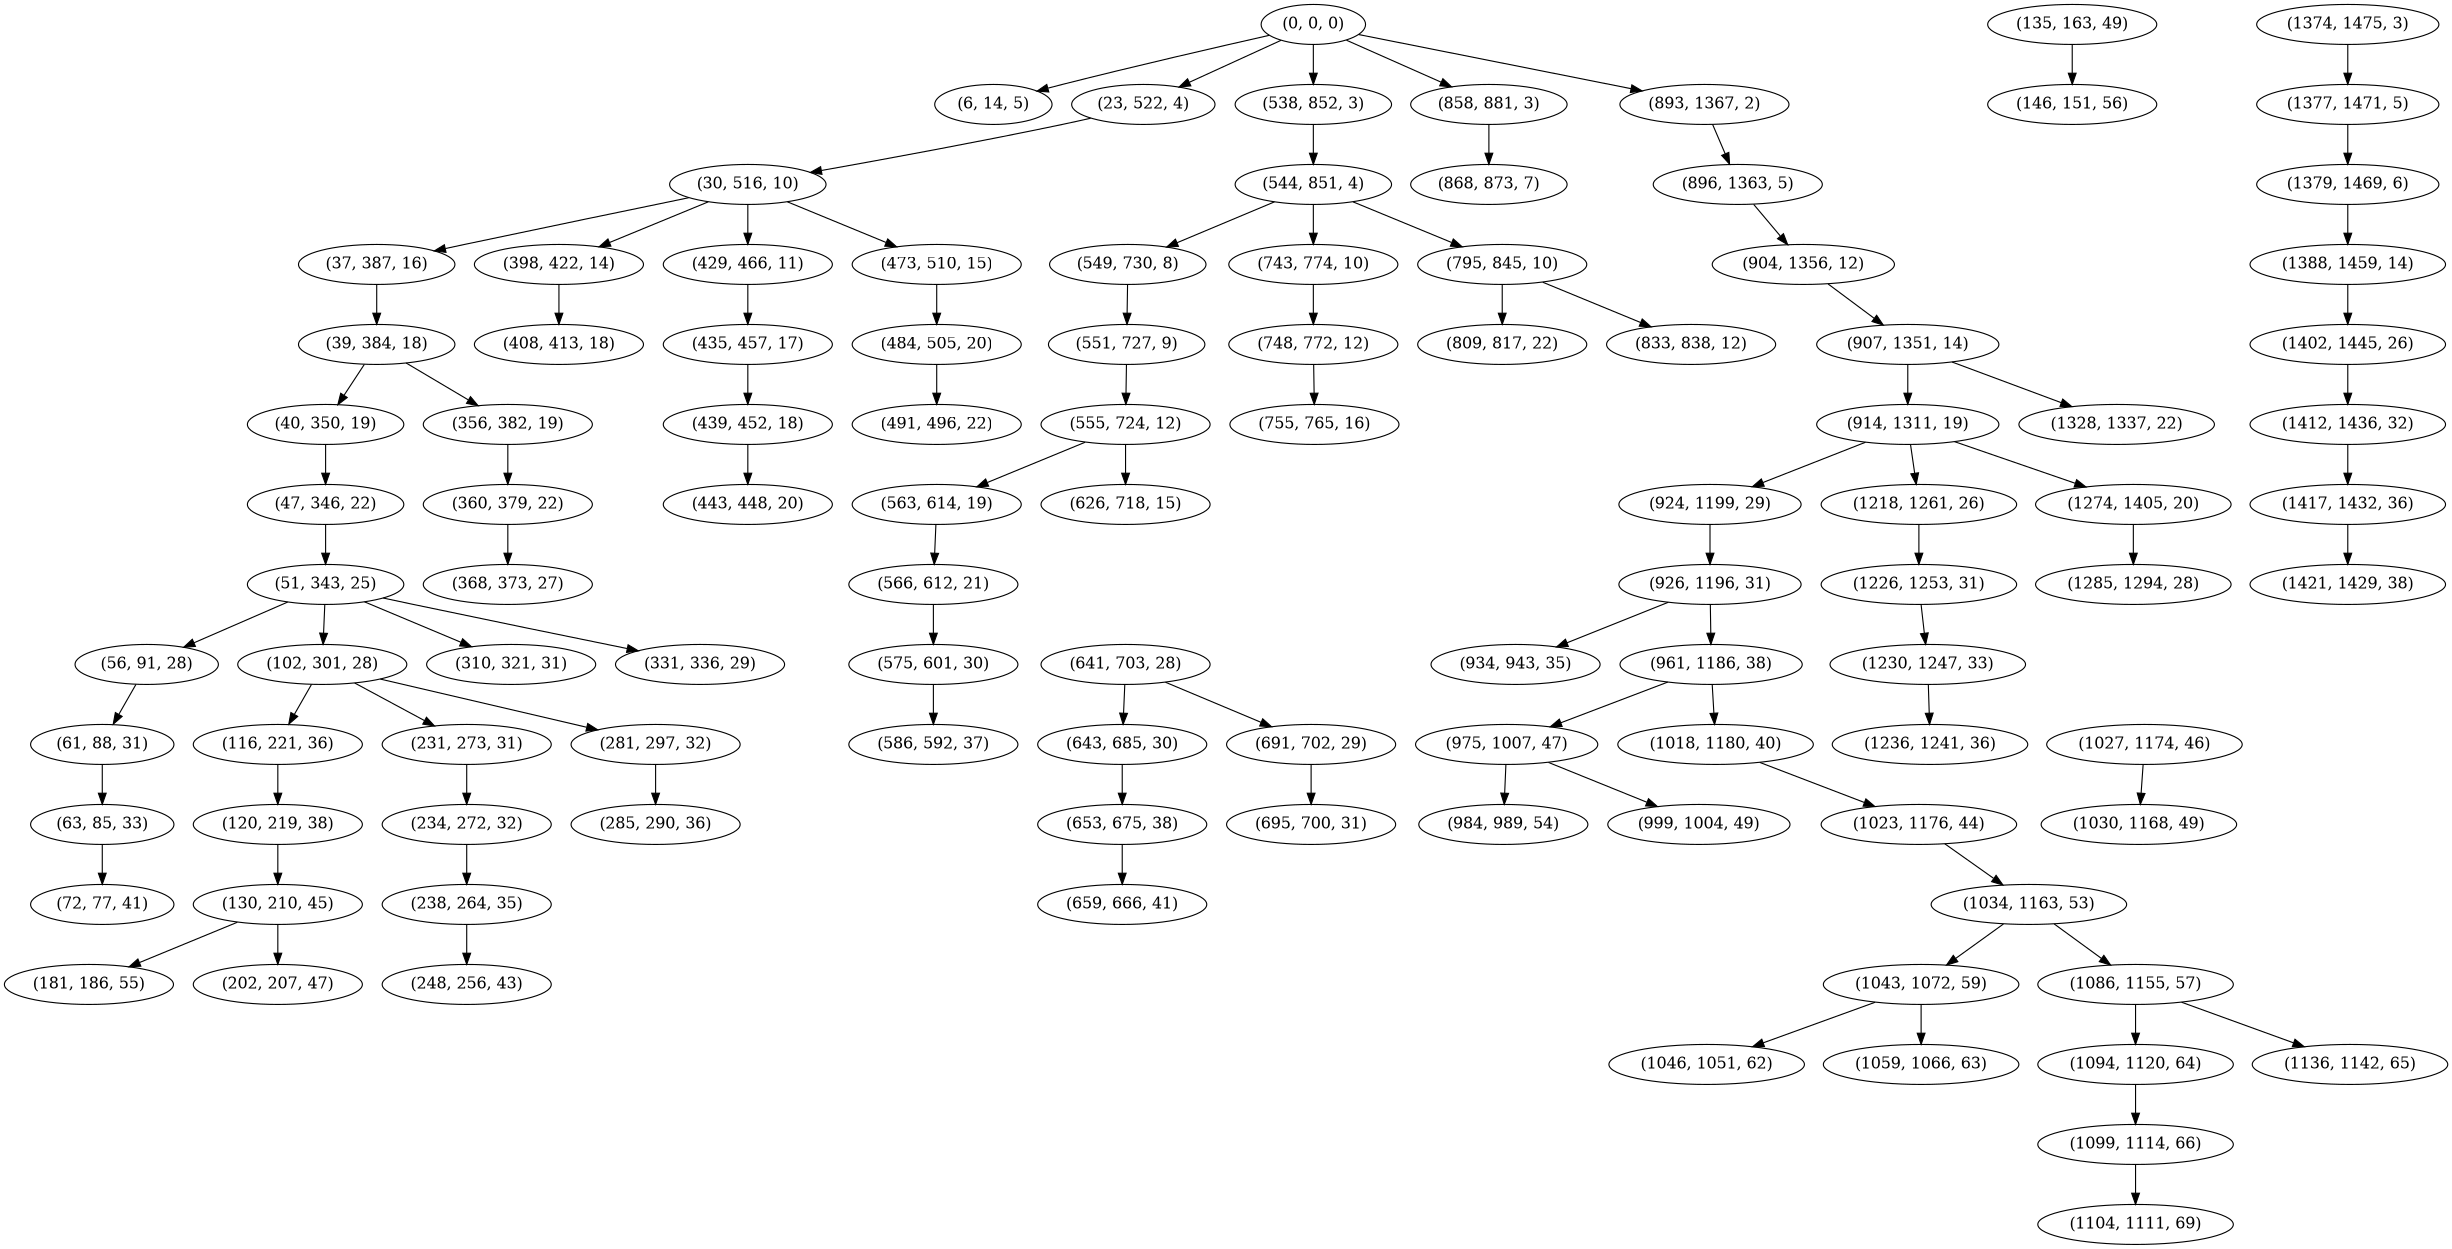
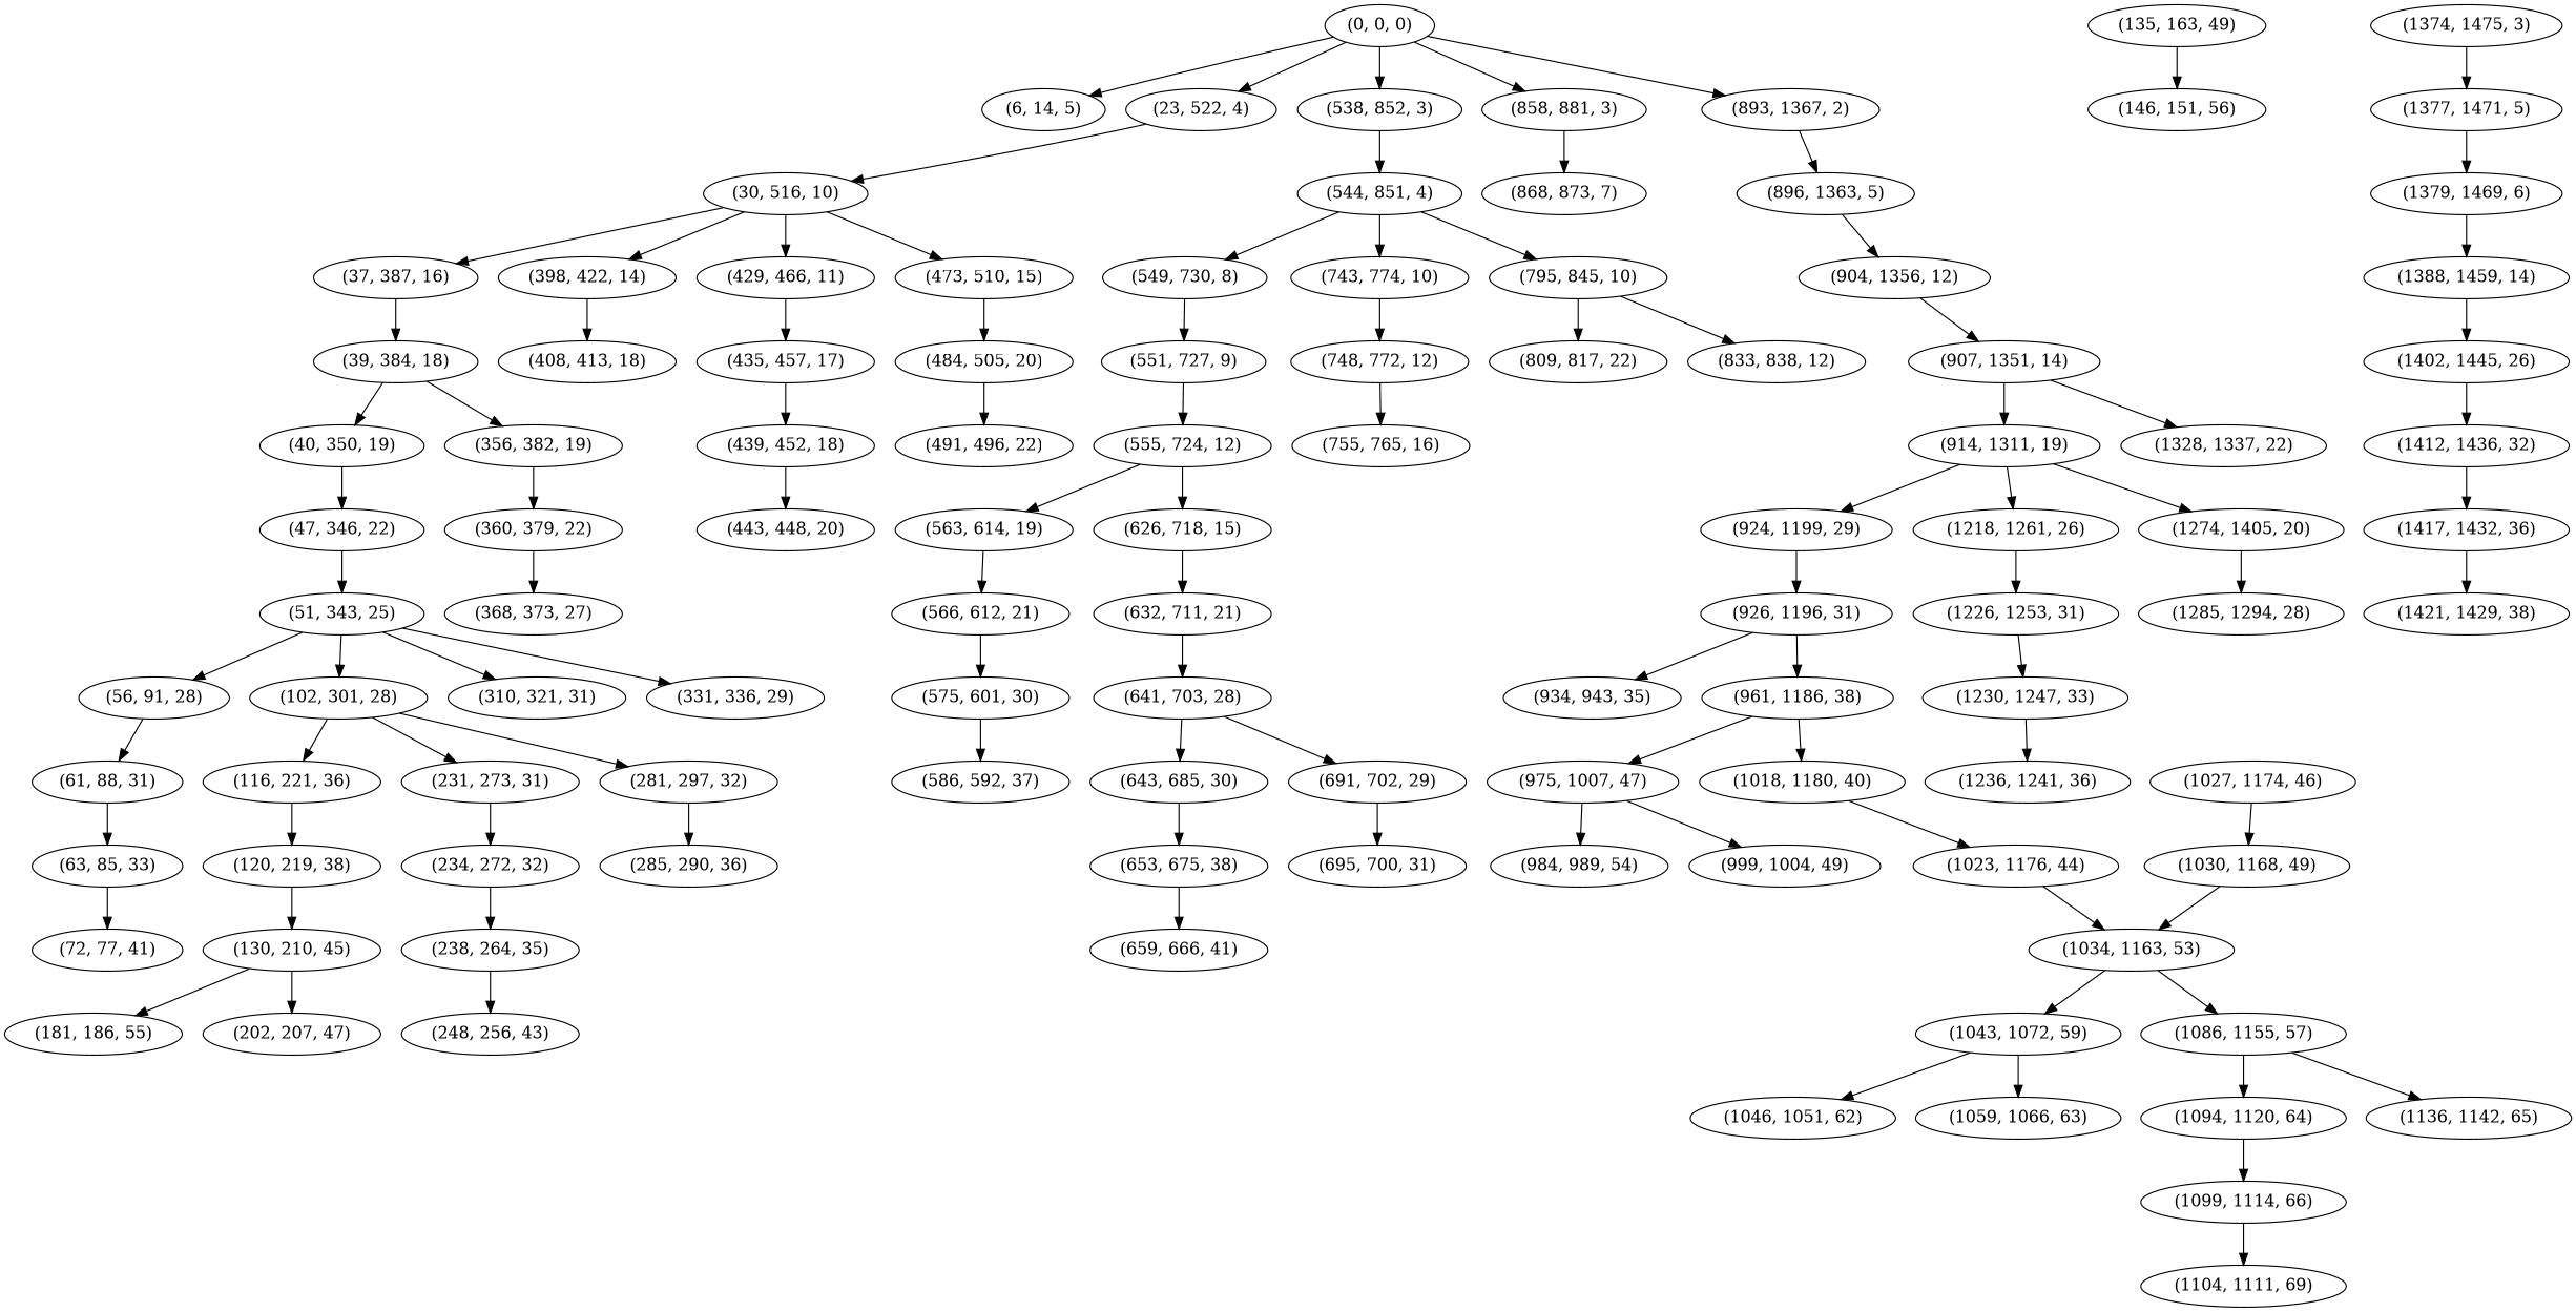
  digraph {
    "(0, 0, 0)"
    "(6, 14, 5)"
    "(23, 522, 4)"
    "(538, 852, 3)"
    "(858, 881, 3)"
    "(893, 1367, 2)"
    "(30, 516, 10)"
    "(544, 851, 4)"
    "(868, 873, 7)"
    "(896, 1363, 5)"
    "(37, 387, 16)"
    "(398, 422, 14)"
    "(429, 466, 11)"
    "(473, 510, 15)"
    "(39, 384, 18)"
    "(408, 413, 18)"
    "(435, 457, 17)"
    "(484, 505, 20)"
    "(40, 350, 19)"
    "(356, 382, 19)"
    "(47, 346, 22)"
    "(360, 379, 22)"
    "(51, 343, 25)"
    "(56, 91, 28)"
    "(102, 301, 28)"
    "(310, 321, 31)"
    "(331, 336, 29)"
    "(61, 88, 31)"
    "(116, 221, 36)"
    "(231, 273, 31)"
    "(281, 297, 32)"
    "(63, 85, 33)"
    "(72, 77, 41)"
    "(120, 219, 38)"
    "(234, 272, 32)"
    "(285, 290, 36)"
    "(130, 210, 45)"
    "(181, 186, 55)"
    "(202, 207, 47)"
    "(135, 163, 49)"
    "(146, 151, 56)"
    "(238, 264, 35)"
    "(248, 256, 43)"
    "(368, 373, 27)"
    "(439, 452, 18)"
    "(443, 448, 20)"
    "(491, 496, 22)"
    "(549, 730, 8)"
    "(743, 774, 10)"
    "(795, 845, 10)"
    "(551, 727, 9)"
    "(748, 772, 12)"
    "(809, 817, 22)"
    "(833, 838, 12)"
    "(555, 724, 12)"
    "(563, 614, 19)"
    "(626, 718, 15)"
    "(566, 612, 21)"
+   "(632, 711, 21)"
    "(575, 601, 30)"
    "(586, 592, 37)"
    "(641, 703, 28)"
    "(643, 685, 30)"
    "(691, 702, 29)"
    "(653, 675, 38)"
    "(695, 700, 31)"
    "(659, 666, 41)"
    "(755, 765, 16)"
    "(904, 1356, 12)"
    "(907, 1351, 14)"
    "(914, 1311, 19)"
    "(1328, 1337, 22)"
    "(924, 1199, 29)"
    "(1218, 1261, 26)"
    n75 [label="(1274, 1405, 20)"]
    "(926, 1196, 31)"
    "(1226, 1253, 31)"
    "(1285, 1294, 28)"
    "(934, 943, 35)"
    "(961, 1186, 38)"
    "(975, 1007, 47)"
    "(1018, 1180, 40)"
    "(984, 989, 54)"
    "(999, 1004, 49)"
    "(1023, 1176, 44)"
    "(1034, 1163, 53)"
    "(1027, 1174, 46)"
    "(1030, 1168, 49)"
    "(1043, 1072, 59)"
    "(1086, 1155, 57)"
    "(1046, 1051, 62)"
    "(1059, 1066, 63)"
    "(1094, 1120, 64)"
    "(1136, 1142, 65)"
    "(1099, 1114, 66)"
    "(1104, 1111, 69)"
    "(1230, 1247, 33)"
    "(1236, 1241, 36)"
    "(1374, 1475, 3)"
    "(1377, 1471, 5)"
    "(1379, 1469, 6)"
    "(1388, 1459, 14)"
    "(1402, 1445, 26)"
    "(1412, 1436, 32)"
    "(1417, 1432, 36)"
    "(1421, 1429, 38)"
    "(0, 0, 0)" -> "(6, 14, 5)"
    "(0, 0, 0)" -> "(23, 522, 4)"
    "(0, 0, 0)" -> "(538, 852, 3)"
    "(0, 0, 0)" -> "(858, 881, 3)"
    "(0, 0, 0)" -> "(893, 1367, 2)"
    "(23, 522, 4)" -> "(30, 516, 10)"
    "(538, 852, 3)" -> "(544, 851, 4)"
    "(858, 881, 3)" -> "(868, 873, 7)"
    "(893, 1367, 2)" -> "(896, 1363, 5)"
    "(30, 516, 10)" -> "(37, 387, 16)"
    "(30, 516, 10)" -> "(398, 422, 14)"
    "(30, 516, 10)" -> "(429, 466, 11)"
    "(30, 516, 10)" -> "(473, 510, 15)"
    "(544, 851, 4)" -> "(549, 730, 8)"
    "(544, 851, 4)" -> "(743, 774, 10)"
    "(544, 851, 4)" -> "(795, 845, 10)"
    "(896, 1363, 5)" -> "(904, 1356, 12)"
    "(37, 387, 16)" -> "(39, 384, 18)"
    "(398, 422, 14)" -> "(408, 413, 18)"
    "(429, 466, 11)" -> "(435, 457, 17)"
    "(473, 510, 15)" -> "(484, 505, 20)"
    "(39, 384, 18)" -> "(40, 350, 19)"
    "(39, 384, 18)" -> "(356, 382, 19)"
    "(435, 457, 17)" -> "(439, 452, 18)"
    "(484, 505, 20)" -> "(491, 496, 22)"
    "(40, 350, 19)" -> "(47, 346, 22)"
    "(356, 382, 19)" -> "(360, 379, 22)"
    "(47, 346, 22)" -> "(51, 343, 25)"
    "(360, 379, 22)" -> "(368, 373, 27)"
    "(51, 343, 25)" -> "(56, 91, 28)"
    "(51, 343, 25)" -> "(102, 301, 28)"
    "(51, 343, 25)" -> "(310, 321, 31)"
    "(51, 343, 25)" -> "(331, 336, 29)"
    "(56, 91, 28)" -> "(61, 88, 31)"
    "(102, 301, 28)" -> "(116, 221, 36)"
    "(102, 301, 28)" -> "(231, 273, 31)"
    "(102, 301, 28)" -> "(281, 297, 32)"
    "(61, 88, 31)" -> "(63, 85, 33)"
    "(116, 221, 36)" -> "(120, 219, 38)"
    "(231, 273, 31)" -> "(234, 272, 32)"
    "(281, 297, 32)" -> "(285, 290, 36)"
    "(63, 85, 33)" -> "(72, 77, 41)"
    "(120, 219, 38)" -> "(130, 210, 45)"
    "(234, 272, 32)" -> "(238, 264, 35)"
    "(130, 210, 45)" -> "(181, 186, 55)"
    "(130, 210, 45)" -> "(202, 207, 47)"
    "(135, 163, 49)" -> "(146, 151, 56)"
    "(238, 264, 35)" -> "(248, 256, 43)"
    "(439, 452, 18)" -> "(443, 448, 20)"
    "(549, 730, 8)" -> "(551, 727, 9)"
    "(743, 774, 10)" -> "(748, 772, 12)"
    "(795, 845, 10)" -> "(809, 817, 22)"
    "(795, 845, 10)" -> "(833, 838, 12)"
    "(551, 727, 9)" -> "(555, 724, 12)"
    "(748, 772, 12)" -> "(755, 765, 16)"
    "(555, 724, 12)" -> "(563, 614, 19)"
    "(555, 724, 12)" -> "(626, 718, 15)"
    "(563, 614, 19)" -> "(566, 612, 21)"
+   "(626, 718, 15)" -> "(632, 711, 21)"
    "(566, 612, 21)" -> "(575, 601, 30)"
+   "(632, 711, 21)" -> "(641, 703, 28)"
    "(575, 601, 30)" -> "(586, 592, 37)"
    "(641, 703, 28)" -> "(643, 685, 30)"
    "(641, 703, 28)" -> "(691, 702, 29)"
    "(643, 685, 30)" -> "(653, 675, 38)"
    "(691, 702, 29)" -> "(695, 700, 31)"
    "(653, 675, 38)" -> "(659, 666, 41)"
    "(904, 1356, 12)" -> "(907, 1351, 14)"
    "(907, 1351, 14)" -> "(914, 1311, 19)"
    "(907, 1351, 14)" -> "(1328, 1337, 22)"
    "(914, 1311, 19)" -> "(924, 1199, 29)"
    "(914, 1311, 19)" -> "(1218, 1261, 26)"
    "(914, 1311, 19)" -> n75
    "(924, 1199, 29)" -> "(926, 1196, 31)"
    "(1218, 1261, 26)" -> "(1226, 1253, 31)"
    n75 -> "(1285, 1294, 28)"
    "(926, 1196, 31)" -> "(934, 943, 35)"
    "(926, 1196, 31)" -> "(961, 1186, 38)"
    "(1226, 1253, 31)" -> "(1230, 1247, 33)"
    "(961, 1186, 38)" -> "(975, 1007, 47)"
    "(961, 1186, 38)" -> "(1018, 1180, 40)"
    "(975, 1007, 47)" -> "(984, 989, 54)"
    "(975, 1007, 47)" -> "(999, 1004, 49)"
    "(1018, 1180, 40)" -> "(1023, 1176, 44)"
    "(1023, 1176, 44)" -> "(1034, 1163, 53)"
    "(1034, 1163, 53)" -> "(1043, 1072, 59)"
    "(1034, 1163, 53)" -> "(1086, 1155, 57)"
    "(1027, 1174, 46)" -> "(1030, 1168, 49)"
+   "(1030, 1168, 49)" -> "(1034, 1163, 53)"
    "(1043, 1072, 59)" -> "(1046, 1051, 62)"
    "(1043, 1072, 59)" -> "(1059, 1066, 63)"
    "(1086, 1155, 57)" -> "(1094, 1120, 64)"
    "(1086, 1155, 57)" -> "(1136, 1142, 65)"
    "(1094, 1120, 64)" -> "(1099, 1114, 66)"
    "(1099, 1114, 66)" -> "(1104, 1111, 69)"
    "(1230, 1247, 33)" -> "(1236, 1241, 36)"
    "(1374, 1475, 3)" -> "(1377, 1471, 5)"
    "(1377, 1471, 5)" -> "(1379, 1469, 6)"
    "(1379, 1469, 6)" -> "(1388, 1459, 14)"
    "(1388, 1459, 14)" -> "(1402, 1445, 26)"
    "(1402, 1445, 26)" -> "(1412, 1436, 32)"
    "(1412, 1436, 32)" -> "(1417, 1432, 36)"
    "(1417, 1432, 36)" -> "(1421, 1429, 38)"
  }
